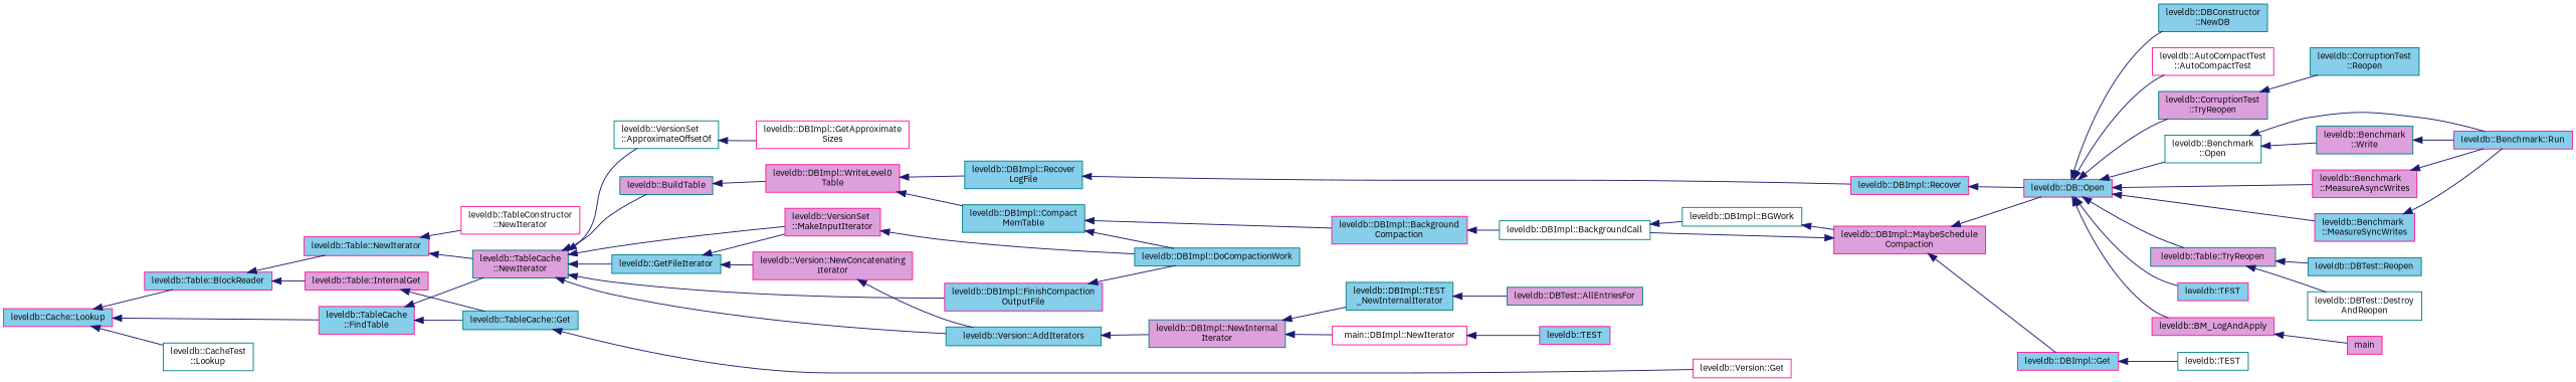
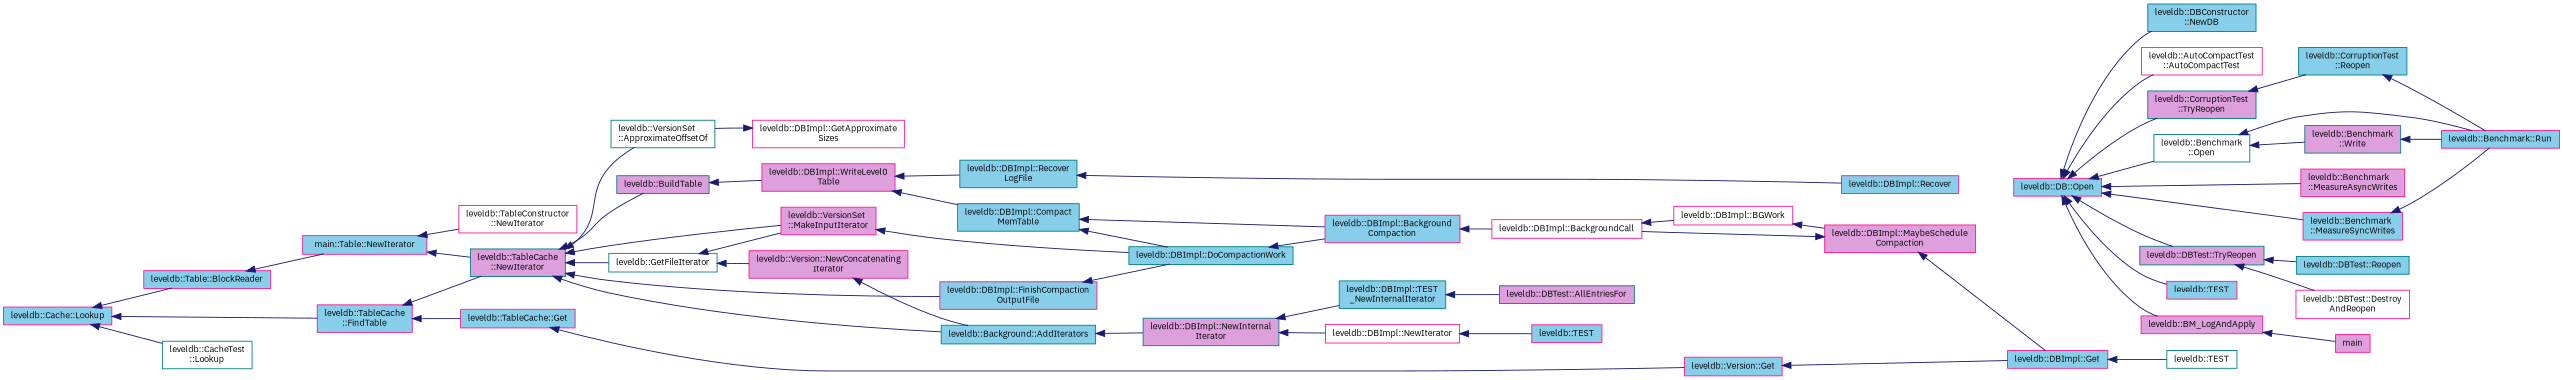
  digraph {
    fontname="IBM Plex Sans"
    rankdir=LR
    node [color=deeppink fillcolor=skyblue fontname="IBM Plex Sans" fontsize=10 shape=record style=filled]
    edge [color=midnightblue dir=back fontname="IBM Plex Sans" fontsize=10 labelfontname=Helvetica labelfontsize=10 style=solid]
    n1 [fontcolor=black height=0.2 label="leveldb::Cache::Lookup" width=0.4]
    n2 [height=0.2 label="leveldb::TableCache\l::FindTable" width=0.4]
    n3 [height=0.2 label="leveldb::Table::BlockReader" width=0.4]
    n4 [color=teal fillcolor=white height=0.2 label="leveldb::CacheTest\l::Lookup" width=0.4]
    n5 [color=teal fillcolor=plum height=0.2 label="leveldb::TableCache\l::NewIterator" width=0.4]
-   n6 [color=teal height=0.2 label="leveldb::TableCache::Get" width=0.4]
-   n7 [height=0.2 label="leveldb::Table::NewIterator" width=0.4]
-   n8 [fillcolor=plum height=0.2 label="leveldb::Table::InternalGet" width=0.4]
+   n6 [height=0.2 label="leveldb::TableCache::Get" width=0.4]
+   n7 [height=0.2 label="main::Table::NewIterator" width=0.4]
    n9 [color=teal fillcolor=plum height=0.2 label="leveldb::BuildTable" width=0.4]
    n10 [height=0.2 label="leveldb::DBImpl::FinishCompaction\lOutputFile" width=0.4]
-   n11 [color=teal height=0.2 label="leveldb::GetFileIterator" width=0.4]
-   n12 [color=teal height=0.2 label="leveldb::Version::AddIterators" width=0.4]
+   n11 [color=teal fillcolor=white height=0.2 label="leveldb::GetFileIterator" width=0.4]
+   n12 [color=teal height=0.2 label="leveldb::Background::AddIterators" width=0.4]
    n13 [fillcolor=plum height=0.2 label="leveldb::VersionSet\l::MakeInputIterator" width=0.4]
    n14 [color=teal fillcolor=white height=0.2 label="leveldb::VersionSet\l::ApproximateOffsetOf" width=0.4]
-   n15 [fillcolor=white height=0.2 label="leveldb::Version::Get" width=0.4]
+   n15 [height=0.2 label="leveldb::Version::Get" width=0.4]
    n16 [fillcolor=plum height=0.2 label="leveldb::DBImpl::WriteLevel0\lTable" width=0.4]
    n17 [color=teal height=0.2 label="leveldb::DBImpl::DoCompactionWork" width=0.4]
    n18 [fillcolor=plum height=0.2 label="leveldb::Version::NewConcatenating\lIterator" width=0.4]
    n19 [color=teal fillcolor=plum height=0.2 label="leveldb::DBImpl::NewInternal\lIterator" width=0.4]
    n20 [fillcolor=white height=0.2 label="leveldb::DBImpl::GetApproximate\lSizes" width=0.4]
    n21 [color=teal height=0.2 label="leveldb::DBImpl::Recover\lLogFile" width=0.4]
    n22 [color=teal height=0.2 label="leveldb::DBImpl::Compact\lMemTable" width=0.4]
    n23 [height=0.2 label="leveldb::DBImpl::Recover" width=0.4]
    n24 [height=0.2 label="leveldb::DBImpl::Background\lCompaction" width=0.4]
    n25 [height=0.2 label="leveldb::DB::Open" width=0.4]
    n26 [fillcolor=white height=0.2 label="leveldb::AutoCompactTest\l::AutoCompactTest" width=0.4]
    n27 [color=teal fillcolor=plum height=0.2 label="leveldb::CorruptionTest\l::TryReopen" width=0.4]
    n28 [color=teal fillcolor=white height=0.2 label="leveldb::Benchmark\l::Open" width=0.4]
    n29 [fillcolor=plum height=0.2 label="leveldb::Benchmark\l::MeasureAsyncWrites" width=0.4]
    n30 [height=0.2 label="leveldb::Benchmark\l::MeasureSyncWrites" width=0.4]
-   n31 [color=teal fillcolor=plum height=0.2 label="leveldb::Table::TryReopen" width=0.4]
+   n31 [color=teal fillcolor=plum height=0.2 label="leveldb::DBTest::TryReopen" width=0.4]
    n32 [height=0.2 label="leveldb::TEST" width=0.4]
    n33 [fillcolor=plum height=0.2 label="leveldb::BM_LogAndApply" width=0.4]
    n34 [color=teal height=0.2 label="leveldb::DBConstructor\l::NewDB" width=0.4]
    n35 [color=teal height=0.2 label="leveldb::CorruptionTest\l::Reopen" width=0.4]
    n36 [height=0.2 label="leveldb::Benchmark::Run" width=0.4]
    n37 [color=teal fillcolor=plum height=0.2 label="leveldb::Benchmark\l::Write" width=0.4]
    n38 [color=teal height=0.2 label="leveldb::DBTest::Reopen" width=0.4]
-   n39 [color=teal fillcolor=white height=0.2 label="leveldb::DBTest::Destroy\lAndReopen" width=0.4]
+   n39 [fillcolor=white height=0.2 label="leveldb::DBTest::Destroy\lAndReopen" width=0.4]
    n40 [fillcolor=plum height=0.2 label=main width=0.4]
-   n41 [color=teal fillcolor=white height=0.2 label="leveldb::DBImpl::BackgroundCall" width=0.4]
-   n42 [color=teal fillcolor=white height=0.2 label="leveldb::DBImpl::BGWork" width=0.4]
+   n41 [fillcolor=white height=0.2 label="leveldb::DBImpl::BackgroundCall" width=0.4]
+   n42 [fillcolor=white height=0.2 label="leveldb::DBImpl::BGWork" width=0.4]
    n43 [fillcolor=plum height=0.2 label="leveldb::DBImpl::MaybeSchedule\lCompaction" width=0.4]
    n44 [height=0.2 label="leveldb::DBImpl::Get" width=0.4]
    n45 [color=teal fillcolor=white height=0.2 label="leveldb::TEST" width=0.4]
    n46 [color=teal height=0.2 label="leveldb::DBImpl::TEST\l_NewInternalIterator" width=0.4]
-   n47 [fillcolor=white height=0.2 label="main::DBImpl::NewIterator" width=0.4]
+   n47 [fillcolor=white height=0.2 label="leveldb::DBImpl::NewIterator" width=0.4]
    n48 [color=teal fillcolor=plum height=0.2 label="leveldb::DBTest::AllEntriesFor" width=0.4]
    n49 [height=0.2 label="leveldb::TEST" width=0.4]
    n50 [fillcolor=white height=0.2 label="leveldb::TableConstructor\l::NewIterator" width=0.4]
    n1 -> n2
    n1 -> n3
    n1 -> n4
    n2 -> n5
    n2 -> n6
    n3 -> n7
-   n3 -> n8
    n5 -> n9
    n5 -> n10
    n5 -> n11
    n5 -> n12
    n5 -> n13
    n5 -> n14
    n6 -> n15
    n7 -> n5
    n7 -> n50
-   n8 -> n6
    n9 -> n16
    n10 -> n17
    n11 -> n13
    n11 -> n18
    n12 -> n19
    n13 -> n17
-   n14 -> n20
+   n20 -> n14
+   n15 -> n44
    n16 -> n21
    n16 -> n22
+   n17 -> n24
    n18 -> n12
    n19 -> n46
    n19 -> n47
    n21 -> n23
    n22 -> n17
    n22 -> n24
-   n23 -> n25
    n24 -> n41
    n25 -> n26
    n25 -> n27
    n25 -> n28
    n25 -> n29
    n25 -> n30
    n25 -> n31
    n25 -> n32
    n25 -> n33
    n25 -> n34
    n27 -> n35
    n28 -> n36
    n28 -> n37
-   n29 -> n36
+   n35 -> n36
    n30 -> n36
    n31 -> n38
    n31 -> n39
    n33 -> n40
    n37 -> n36
    n41 -> n42
    n42 -> n43
-   n43 -> n25
    n43 -> n41
    n43 -> n44
    n44 -> n45
    n46 -> n48
    n47 -> n49
  }
